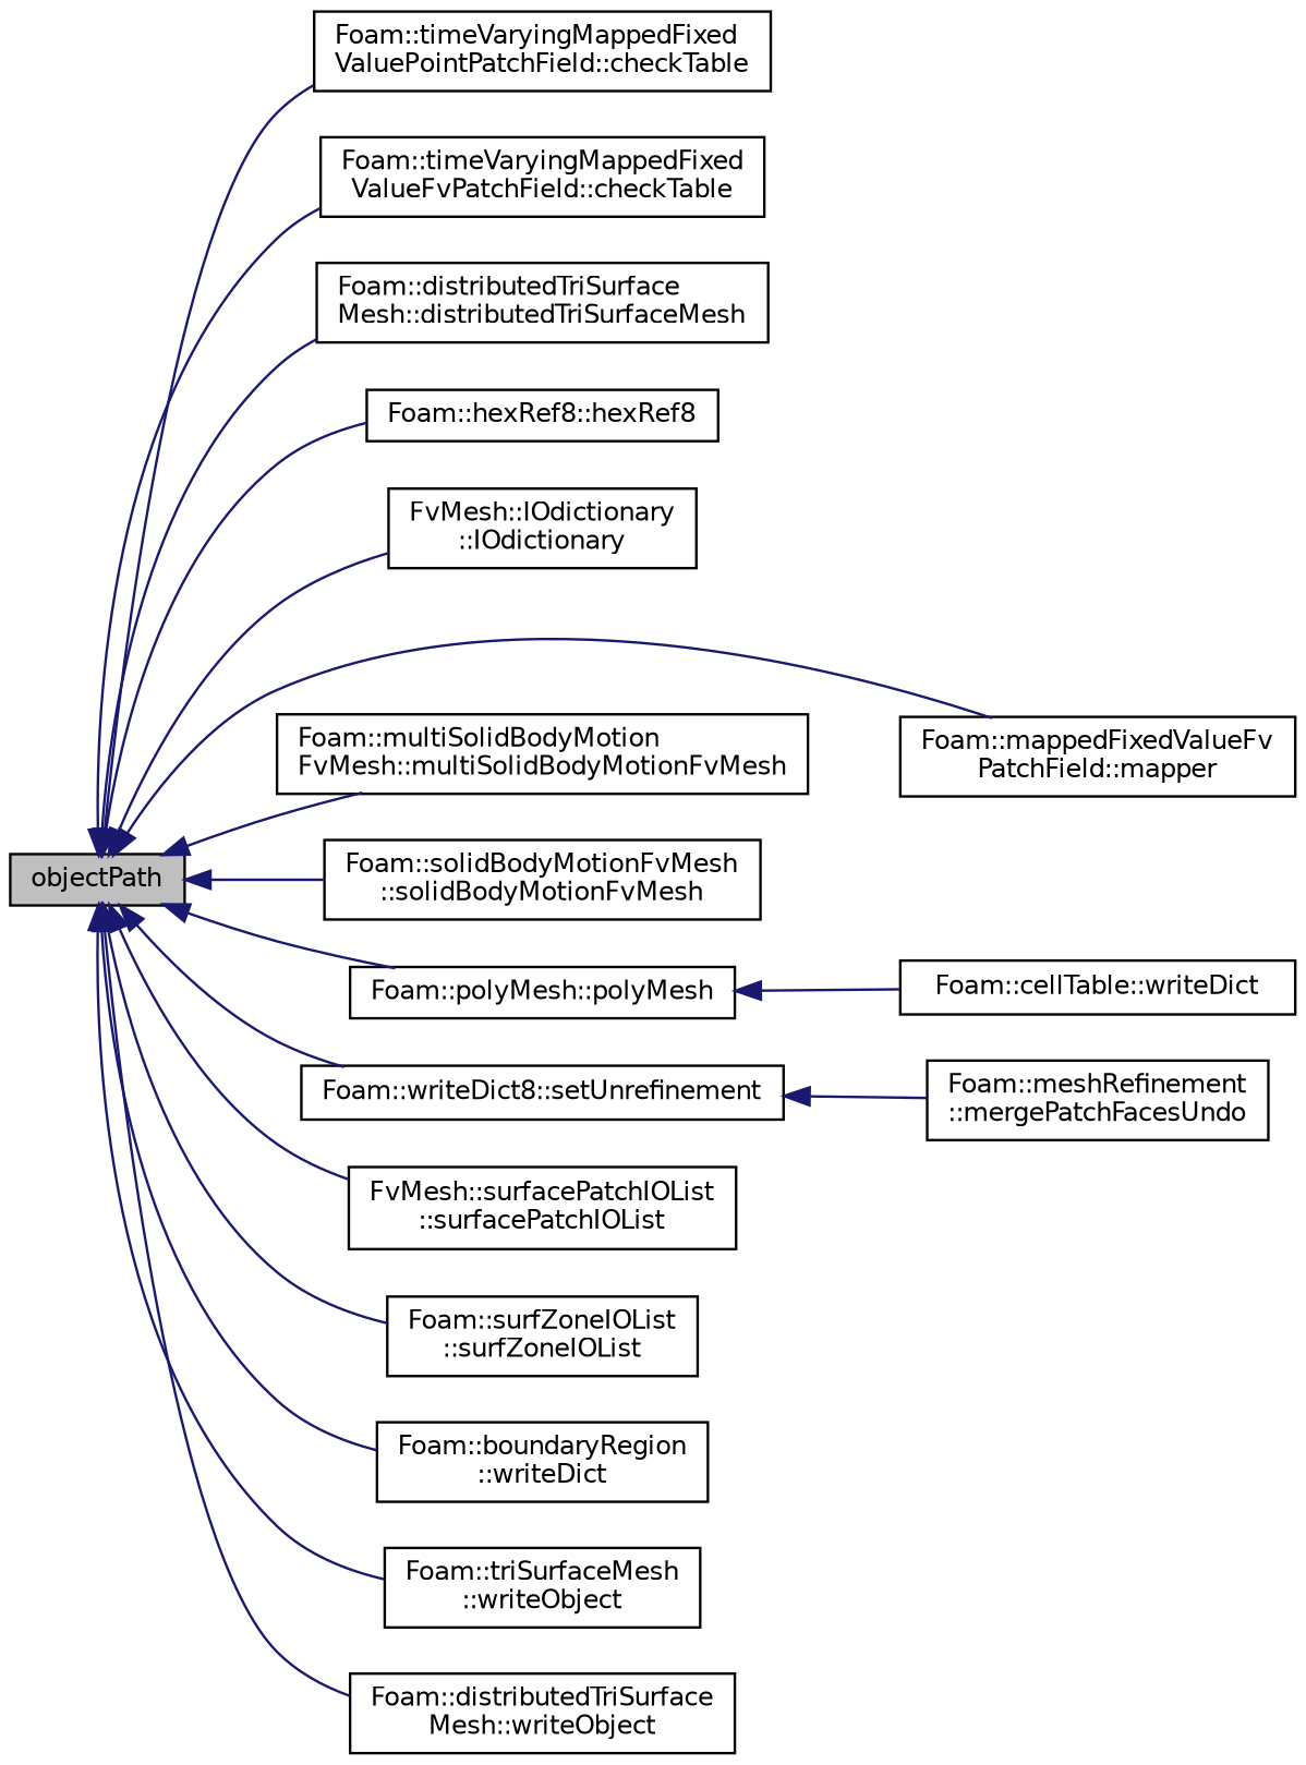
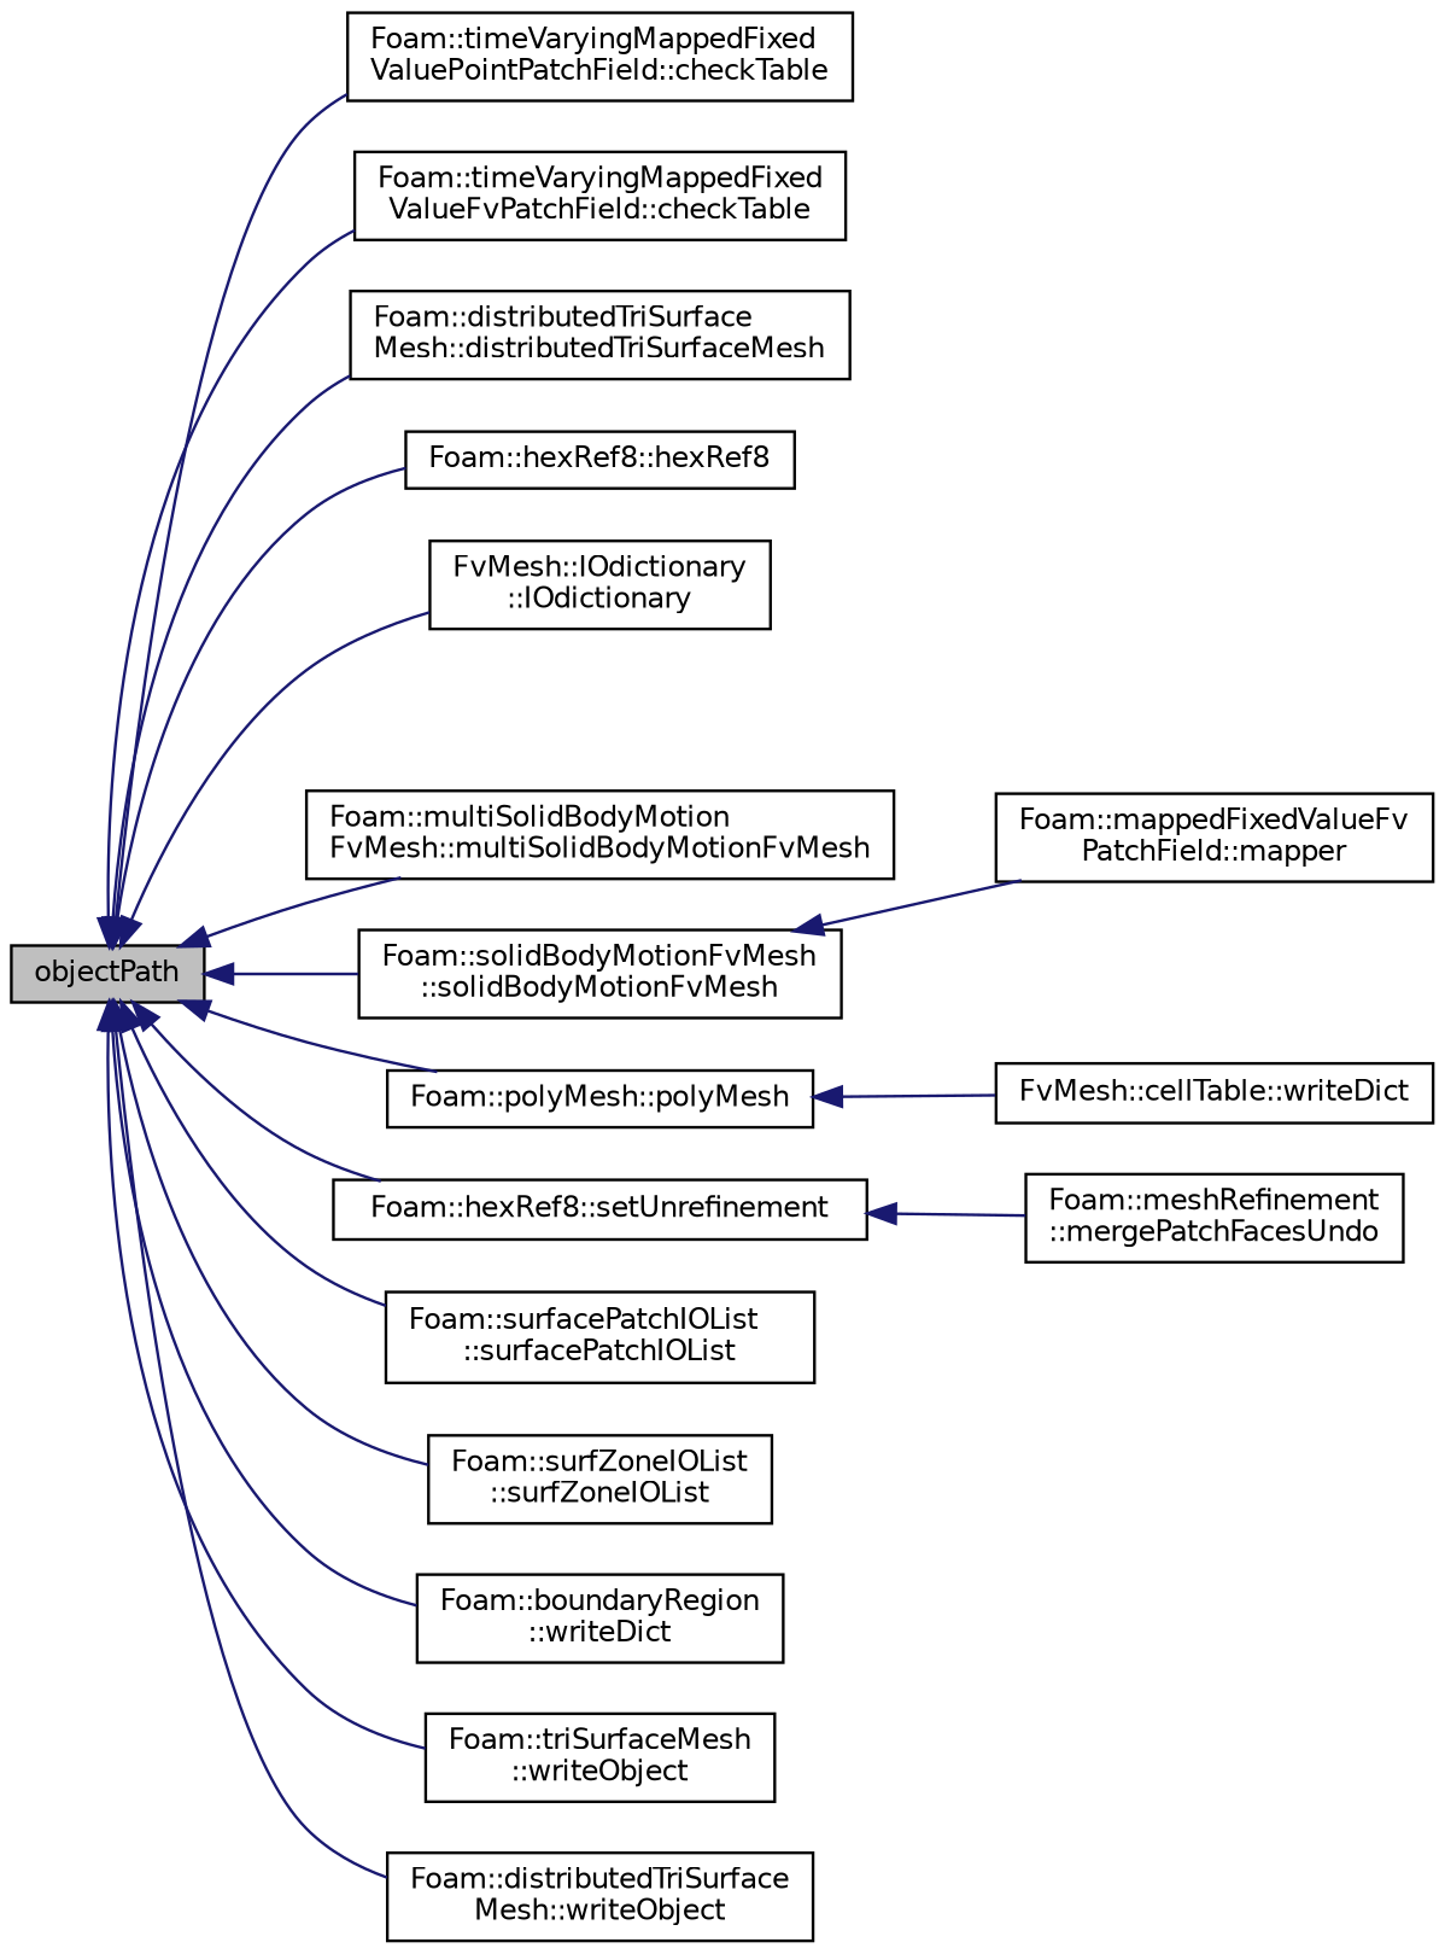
  digraph {
    rankdir=LR
    node [color=black fontname=Helvetica fontsize=10 shape=record]
    edge [color=midnightblue dir=back fontname=Helvetica fontsize=10 labelfontname=Helvetica labelfontsize=10 style=solid]
    n1 [fillcolor=grey75 fontcolor=black height=0.2 label=objectPath style=filled width=0.4]
    n2 [height=0.2 label="Foam::timeVaryingMappedFixed\lValuePointPatchField::checkTable" width=0.4]
    n3 [height=0.2 label="Foam::timeVaryingMappedFixed\lValueFvPatchField::checkTable" width=0.4]
    n4 [height=0.2 label="Foam::distributedTriSurface\lMesh::distributedTriSurfaceMesh" width=0.4]
    n5 [height=0.2 label="Foam::hexRef8::hexRef8" width=0.4]
    n6 [height=0.2 label="FvMesh::IOdictionary\l::IOdictionary" width=0.4]
    n7 [height=0.2 label="Foam::mappedFixedValueFv\lPatchField::mapper" width=0.4]
    n8 [height=0.2 label="Foam::multiSolidBodyMotion\lFvMesh::multiSolidBodyMotionFvMesh" width=0.4]
    n9 [height=0.2 label="Foam::polyMesh::polyMesh" width=0.4]
-   n10 [height=0.2 label="Foam::writeDict8::setUnrefinement" width=0.4]
+   n10 [height=0.2 label="Foam::hexRef8::setUnrefinement" width=0.4]
    n11 [height=0.2 label="Foam::solidBodyMotionFvMesh\l::solidBodyMotionFvMesh" width=0.4]
-   n12 [height=0.2 label="FvMesh::surfacePatchIOList\l::surfacePatchIOList" width=0.4]
+   n12 [height=0.2 label="Foam::surfacePatchIOList\l::surfacePatchIOList" width=0.4]
    n13 [height=0.2 label="Foam::surfZoneIOList\l::surfZoneIOList" width=0.4]
    n14 [height=0.2 label="Foam::boundaryRegion\l::writeDict" width=0.4]
    n15 [height=0.2 label="Foam::triSurfaceMesh\l::writeObject" width=0.4]
    n16 [height=0.2 label="Foam::distributedTriSurface\lMesh::writeObject" width=0.4]
    n17 [height=0.2 label="Foam::meshRefinement\l::mergePatchFacesUndo" width=0.4]
-   n18 [height=0.2 label="Foam::cellTable::writeDict" width=0.4]
+   n18 [height=0.2 label="FvMesh::cellTable::writeDict" width=0.4]
    n1 -> n2
    n1 -> n3
    n1 -> n4
    n1 -> n5
    n1 -> n6
-   n1 -> n7
+   n11 -> n7
    n1 -> n8
    n1 -> n9
    n1 -> n10
    n1 -> n11
    n1 -> n12
    n1 -> n13
    n1 -> n14
    n1 -> n15
    n1 -> n16
    n9 -> n18
    n10 -> n17
  }
